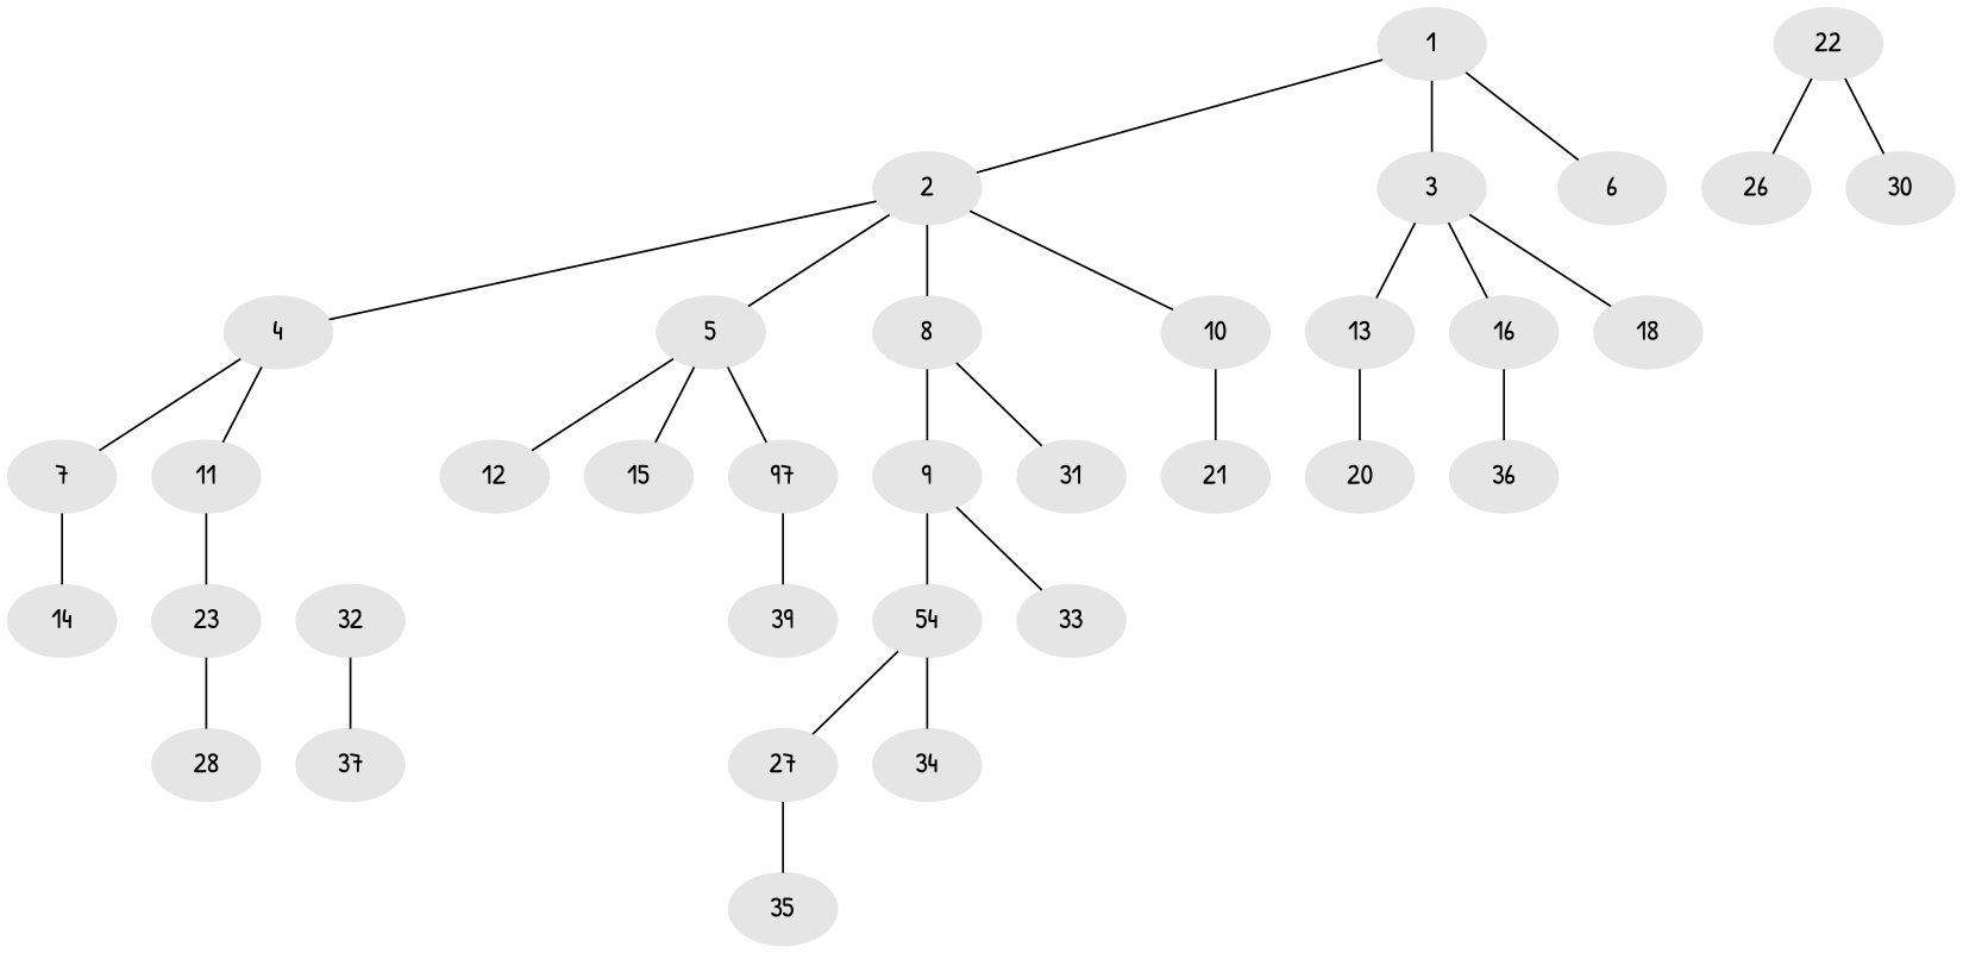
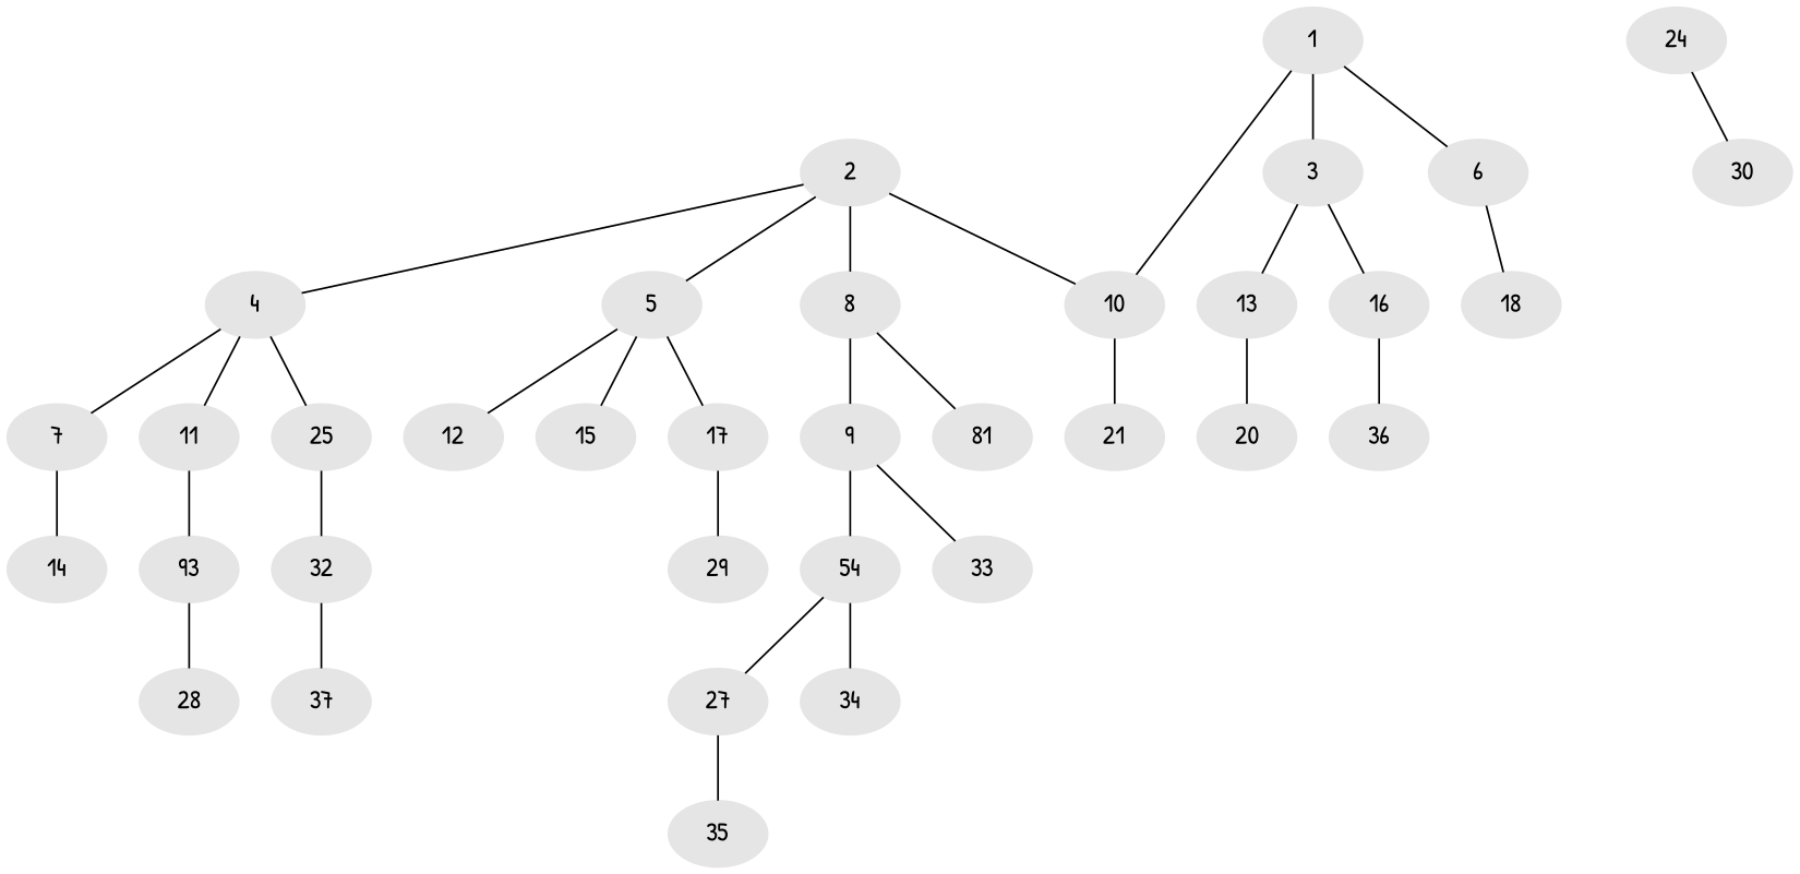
  graph {
    fontname="Patrick Hand"
    node [color=gray90 fontname="Patrick Hand" style=filled]
    edge [fontname="Patrick Hand" weight=1.0]
    1
    2
    3
    6
    4
    5
    8
    10
    13
    16
    18
    7
    11
+   25
    12
    15
-   17 [label=97]
+   17
    9
-   31
+   31 [label=81]
    21
    20
    36
    14
-   23
+   23 [label=93]
    32
-   29 [label=39]
+   29
    n27 [label=54]
    33
    27
    34
    28
-   22
-   26
+   22 [label=24]
    30
    35
    37
-   1 -- 2
+   1 -- 10
    1 -- 3 [weight=3.0]
    1 -- 6
    2 -- 4
    2 -- 5
    2 -- 8
    2 -- 10
    3 -- 13
    3 -- 16
-   3 -- 18
+   6 -- 18
    4 -- 7
    4 -- 11
+   4 -- 25
    5 -- 12
    5 -- 15
    5 -- 17
    8 -- 9 [weight=4.0]
    8 -- 31
    10 -- 21
    13 -- 20
    16 -- 36
    7 -- 14 [weight=2.0]
    11 -- 23
+   25 -- 32
    17 -- 29 [weight=2.0]
    9 -- n27
    9 -- 33
    23 -- 28 [weight=2.0]
    32 -- 37
    n27 -- 27
    n27 -- 34 [weight=2.0]
    27 -- 35
-   22 -- 26
    22 -- 30
  }
